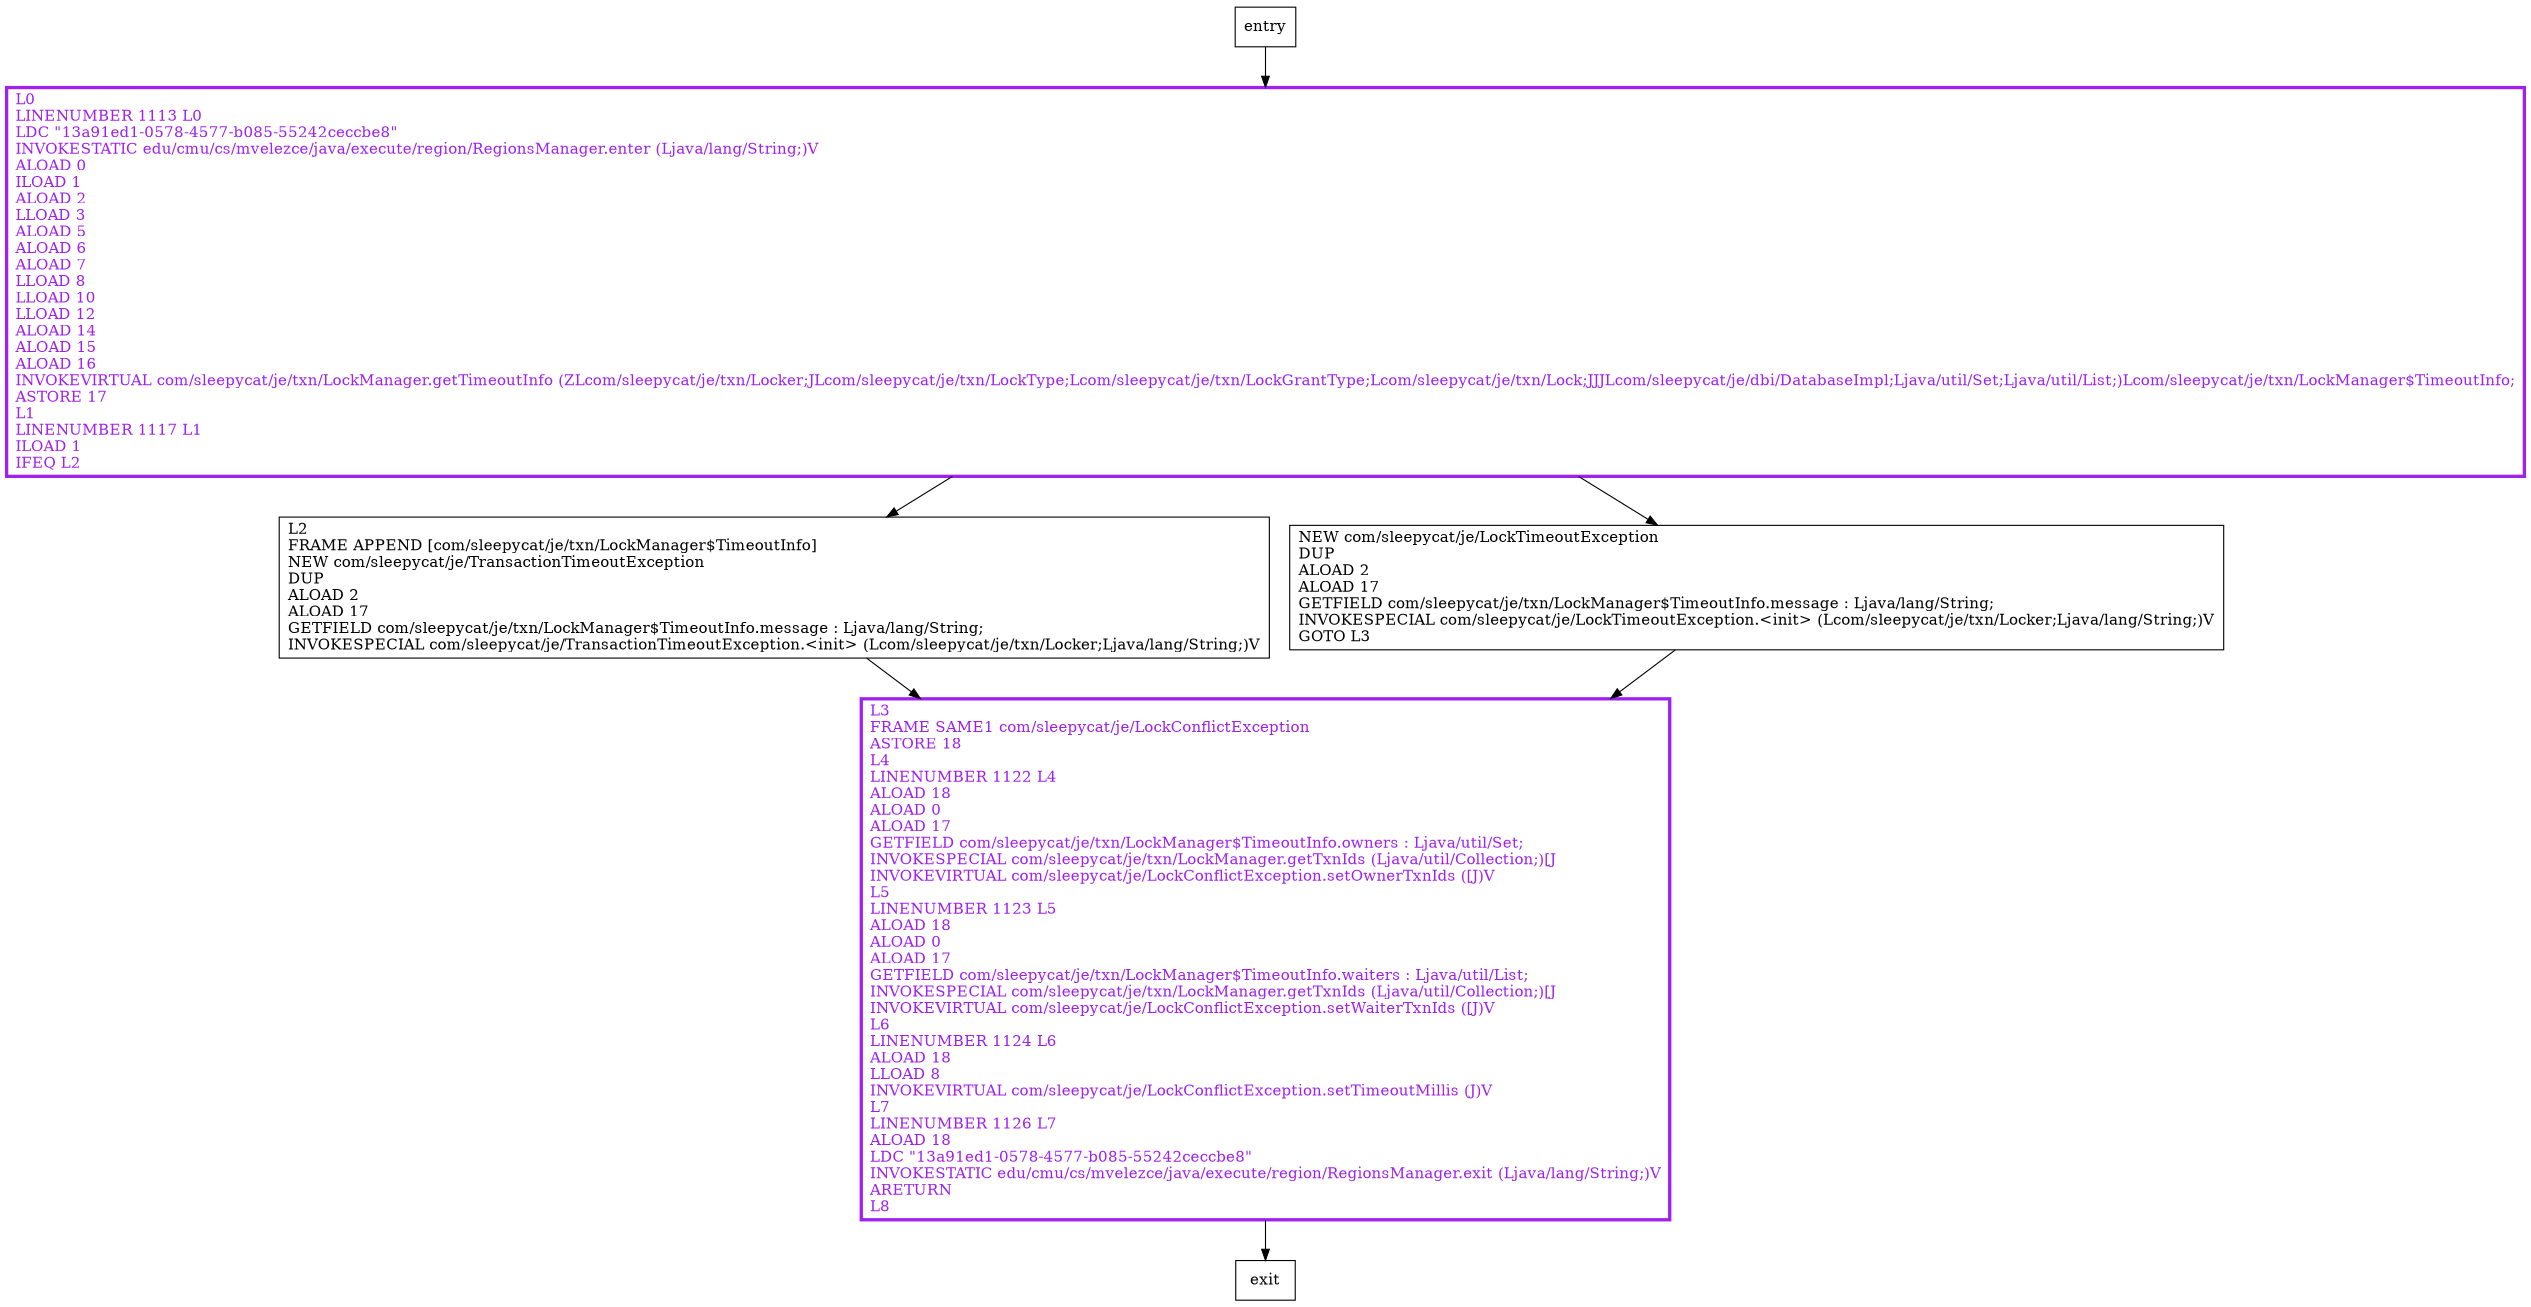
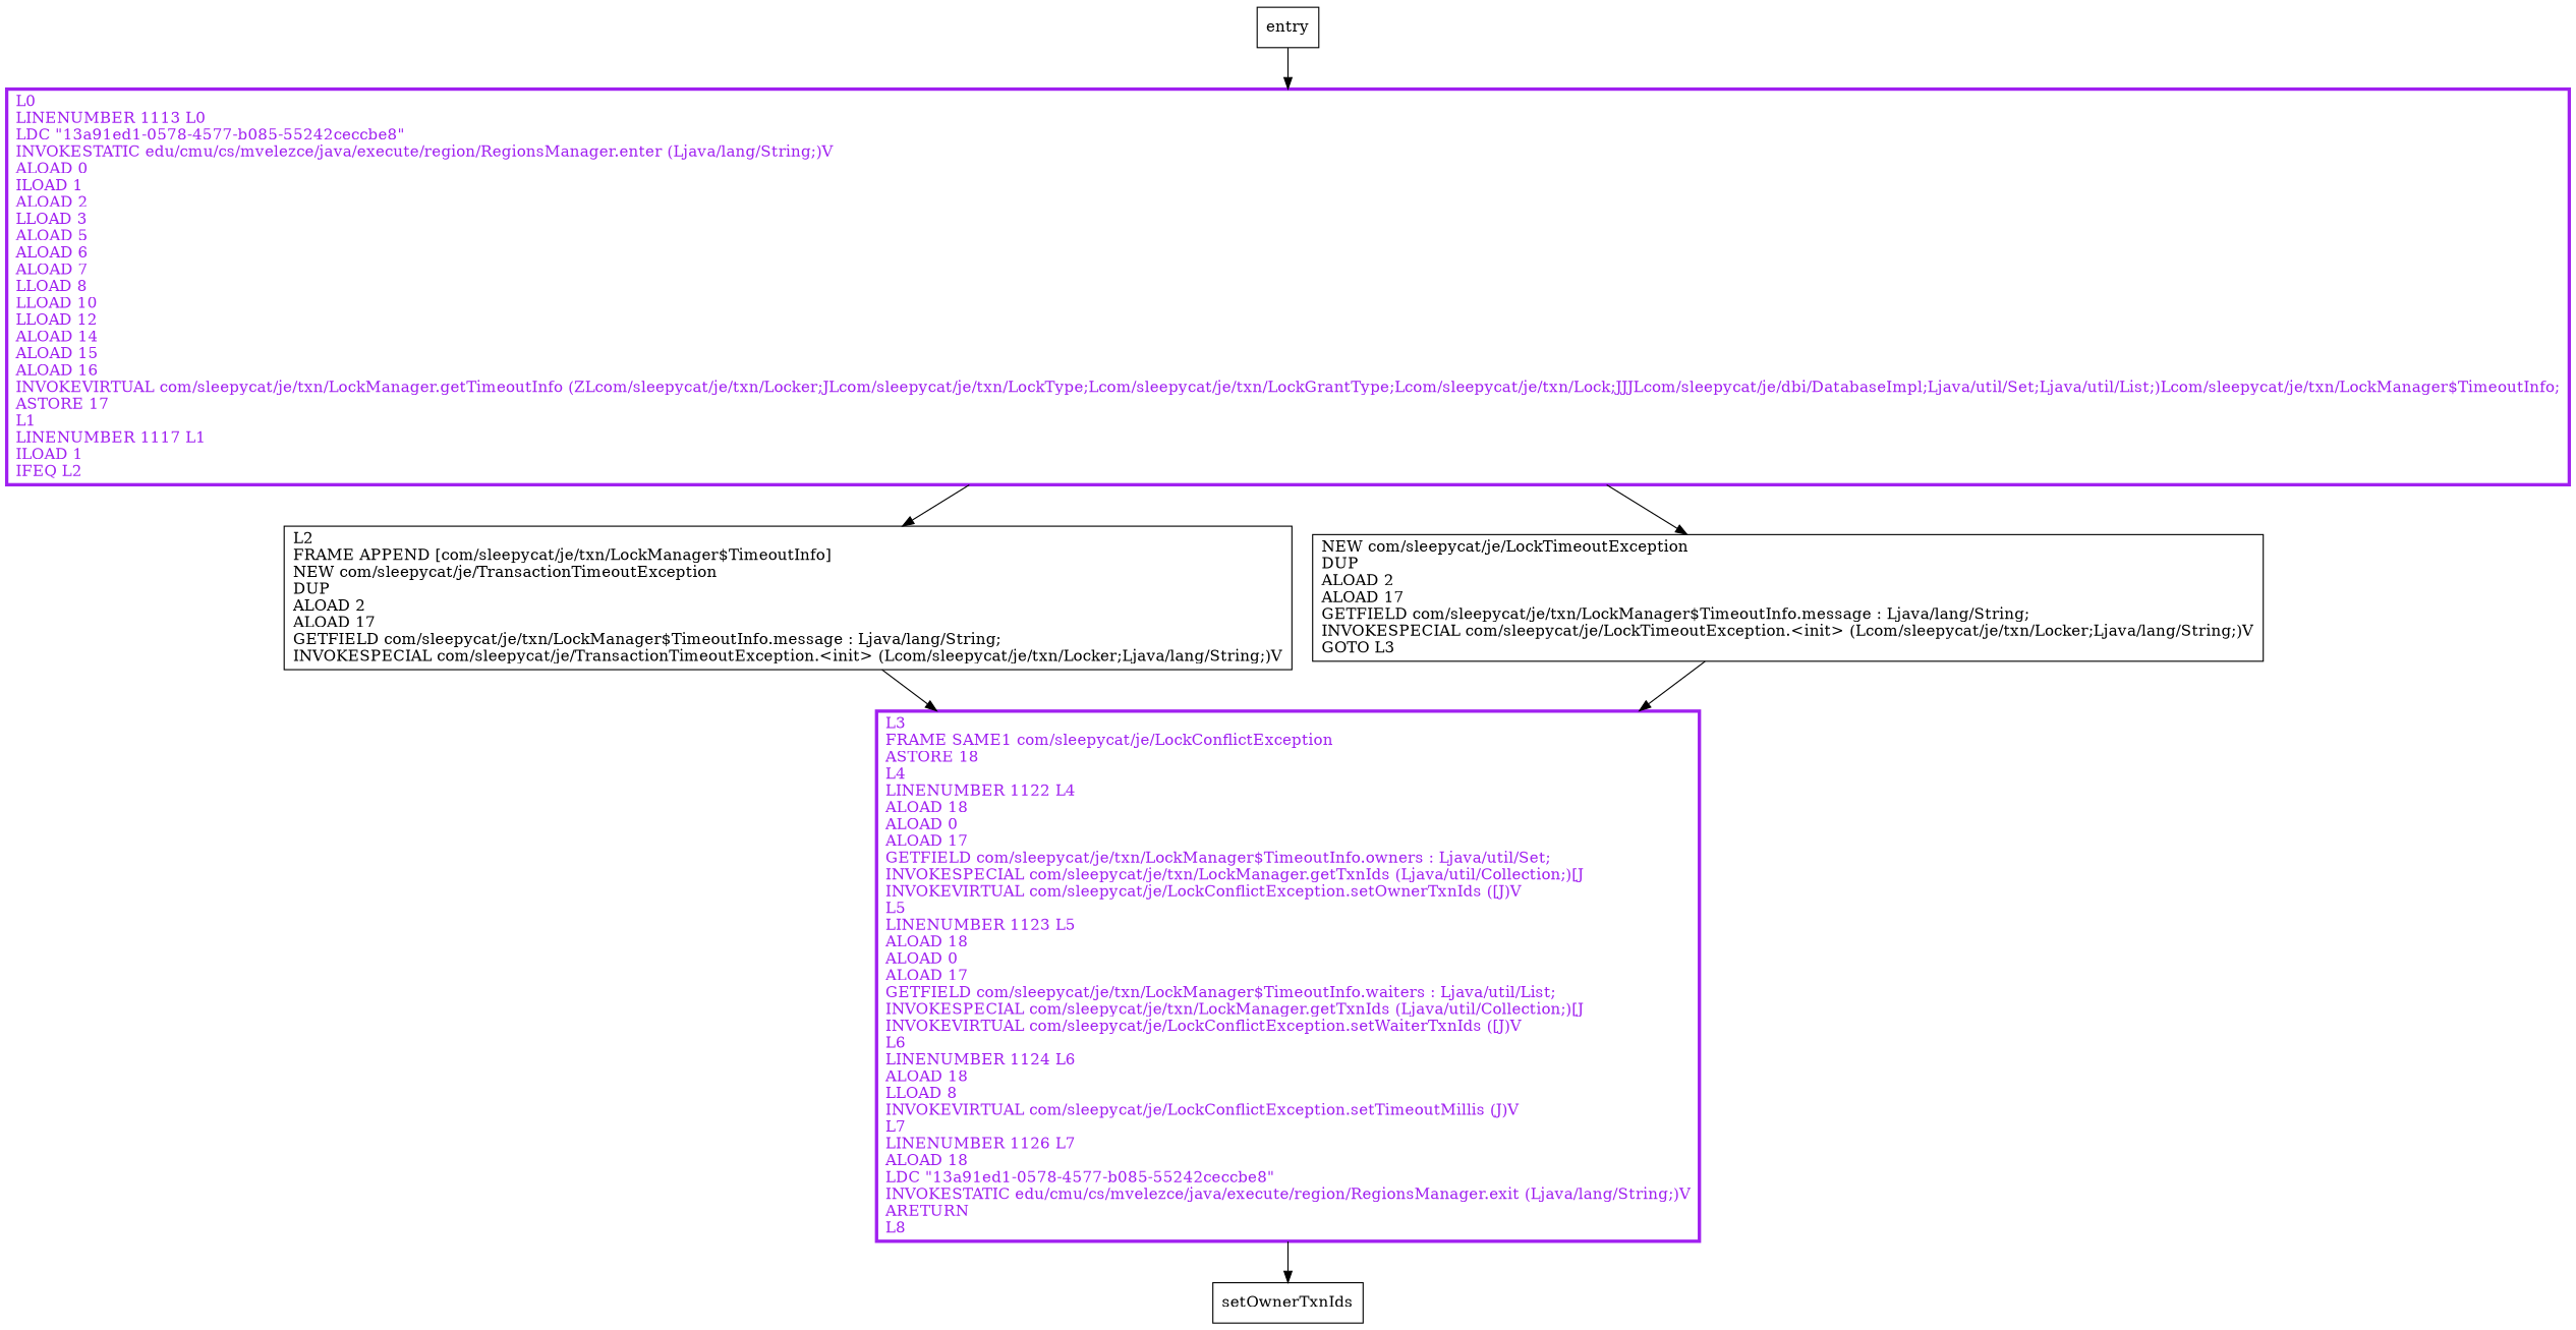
  digraph {
    node [shape=record]
    n1 [color=purple fontcolor=purple label="L3\lFRAME SAME1 com/sleepycat/je/LockConflictException\lASTORE 18\lL4\lLINENUMBER 1122 L4\lALOAD 18\lALOAD 0\lALOAD 17\lGETFIELD com/sleepycat/je/txn/LockManager$TimeoutInfo.owners : Ljava/util/Set;\lINVOKESPECIAL com/sleepycat/je/txn/LockManager.getTxnIds (Ljava/util/Collection;)[J\lINVOKEVIRTUAL com/sleepycat/je/LockConflictException.setOwnerTxnIds ([J)V\lL5\lLINENUMBER 1123 L5\lALOAD 18\lALOAD 0\lALOAD 17\lGETFIELD com/sleepycat/je/txn/LockManager$TimeoutInfo.waiters : Ljava/util/List;\lINVOKESPECIAL com/sleepycat/je/txn/LockManager.getTxnIds (Ljava/util/Collection;)[J\lINVOKEVIRTUAL com/sleepycat/je/LockConflictException.setWaiterTxnIds ([J)V\lL6\lLINENUMBER 1124 L6\lALOAD 18\lLLOAD 8\lINVOKEVIRTUAL com/sleepycat/je/LockConflictException.setTimeoutMillis (J)V\lL7\lLINENUMBER 1126 L7\lALOAD 18\lLDC \"13a91ed1-0578-4577-b085-55242ceccbe8\"\lINVOKESTATIC edu/cmu/cs/mvelezce/java/execute/region/RegionsManager.exit (Ljava/lang/String;)V\lARETURN\lL8\l" penwidth=3]
-   exit
+   exit [label=setOwnerTxnIds]
    n3 [color=purple fontcolor=purple label="L0\lLINENUMBER 1113 L0\lLDC \"13a91ed1-0578-4577-b085-55242ceccbe8\"\lINVOKESTATIC edu/cmu/cs/mvelezce/java/execute/region/RegionsManager.enter (Ljava/lang/String;)V\lALOAD 0\lILOAD 1\lALOAD 2\lLLOAD 3\lALOAD 5\lALOAD 6\lALOAD 7\lLLOAD 8\lLLOAD 10\lLLOAD 12\lALOAD 14\lALOAD 15\lALOAD 16\lINVOKEVIRTUAL com/sleepycat/je/txn/LockManager.getTimeoutInfo (ZLcom/sleepycat/je/txn/Locker;JLcom/sleepycat/je/txn/LockType;Lcom/sleepycat/je/txn/LockGrantType;Lcom/sleepycat/je/txn/Lock;JJJLcom/sleepycat/je/dbi/DatabaseImpl;Ljava/util/Set;Ljava/util/List;)Lcom/sleepycat/je/txn/LockManager$TimeoutInfo;\lASTORE 17\lL1\lLINENUMBER 1117 L1\lILOAD 1\lIFEQ L2\l" penwidth=3]
    n4 [label="L2\lFRAME APPEND [com/sleepycat/je/txn/LockManager$TimeoutInfo]\lNEW com/sleepycat/je/TransactionTimeoutException\lDUP\lALOAD 2\lALOAD 17\lGETFIELD com/sleepycat/je/txn/LockManager$TimeoutInfo.message : Ljava/lang/String;\lINVOKESPECIAL com/sleepycat/je/TransactionTimeoutException.\<init\> (Lcom/sleepycat/je/txn/Locker;Ljava/lang/String;)V\l"]
    n5 [label="NEW com/sleepycat/je/LockTimeoutException\lDUP\lALOAD 2\lALOAD 17\lGETFIELD com/sleepycat/je/txn/LockManager$TimeoutInfo.message : Ljava/lang/String;\lINVOKESPECIAL com/sleepycat/je/LockTimeoutException.\<init\> (Lcom/sleepycat/je/txn/Locker;Ljava/lang/String;)V\lGOTO L3\l"]
    entry
    n1 -> exit
    n3 -> n4
    n3 -> n5
    n4 -> n1
    n5 -> n1
    entry -> n3
  }
